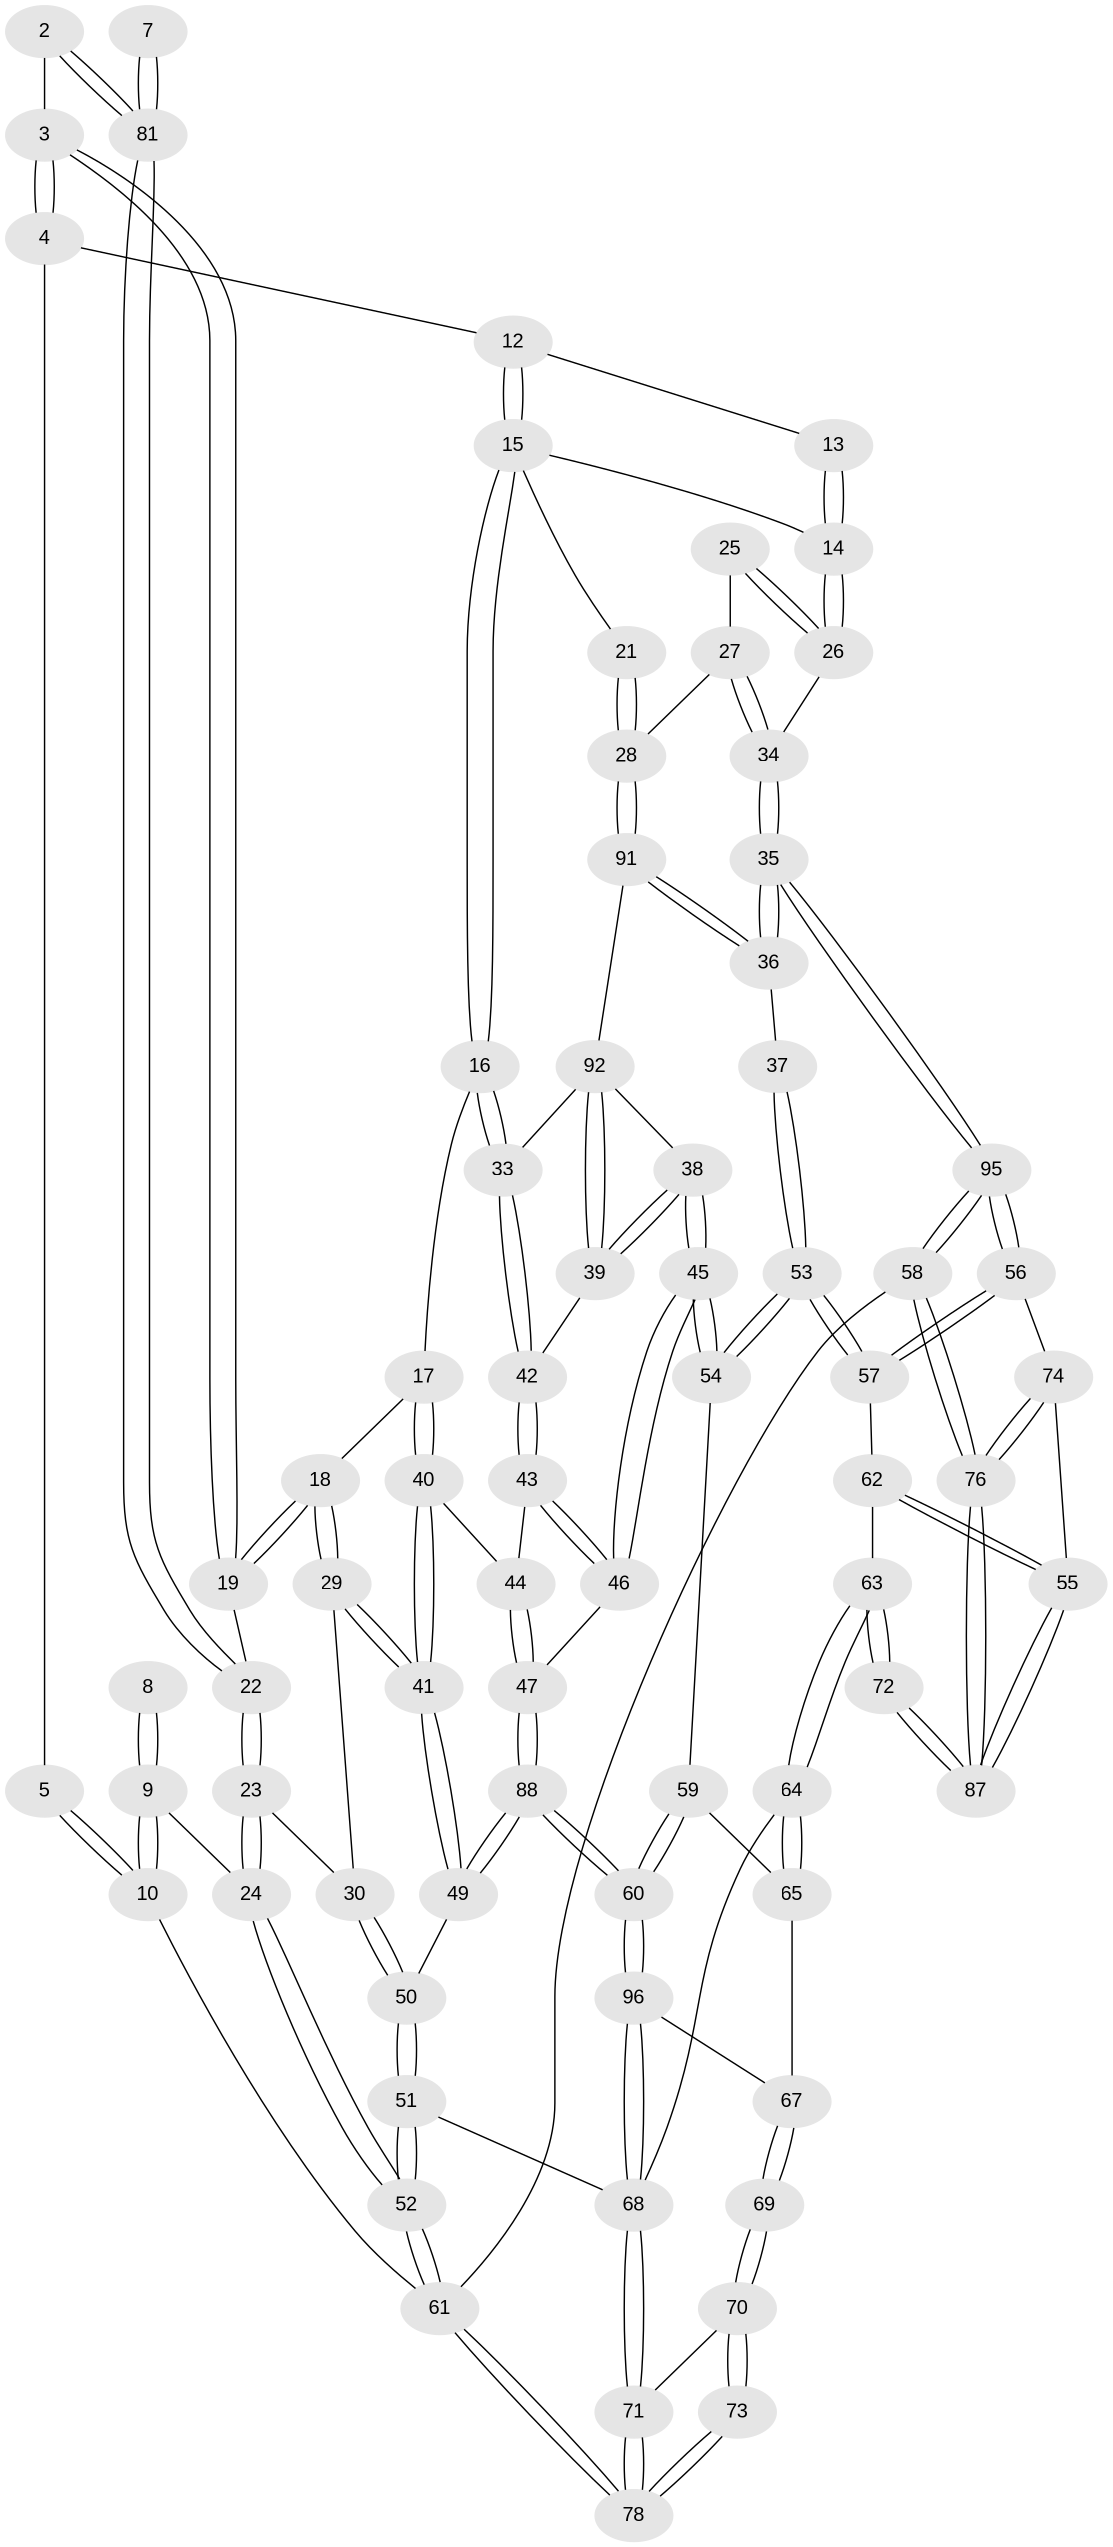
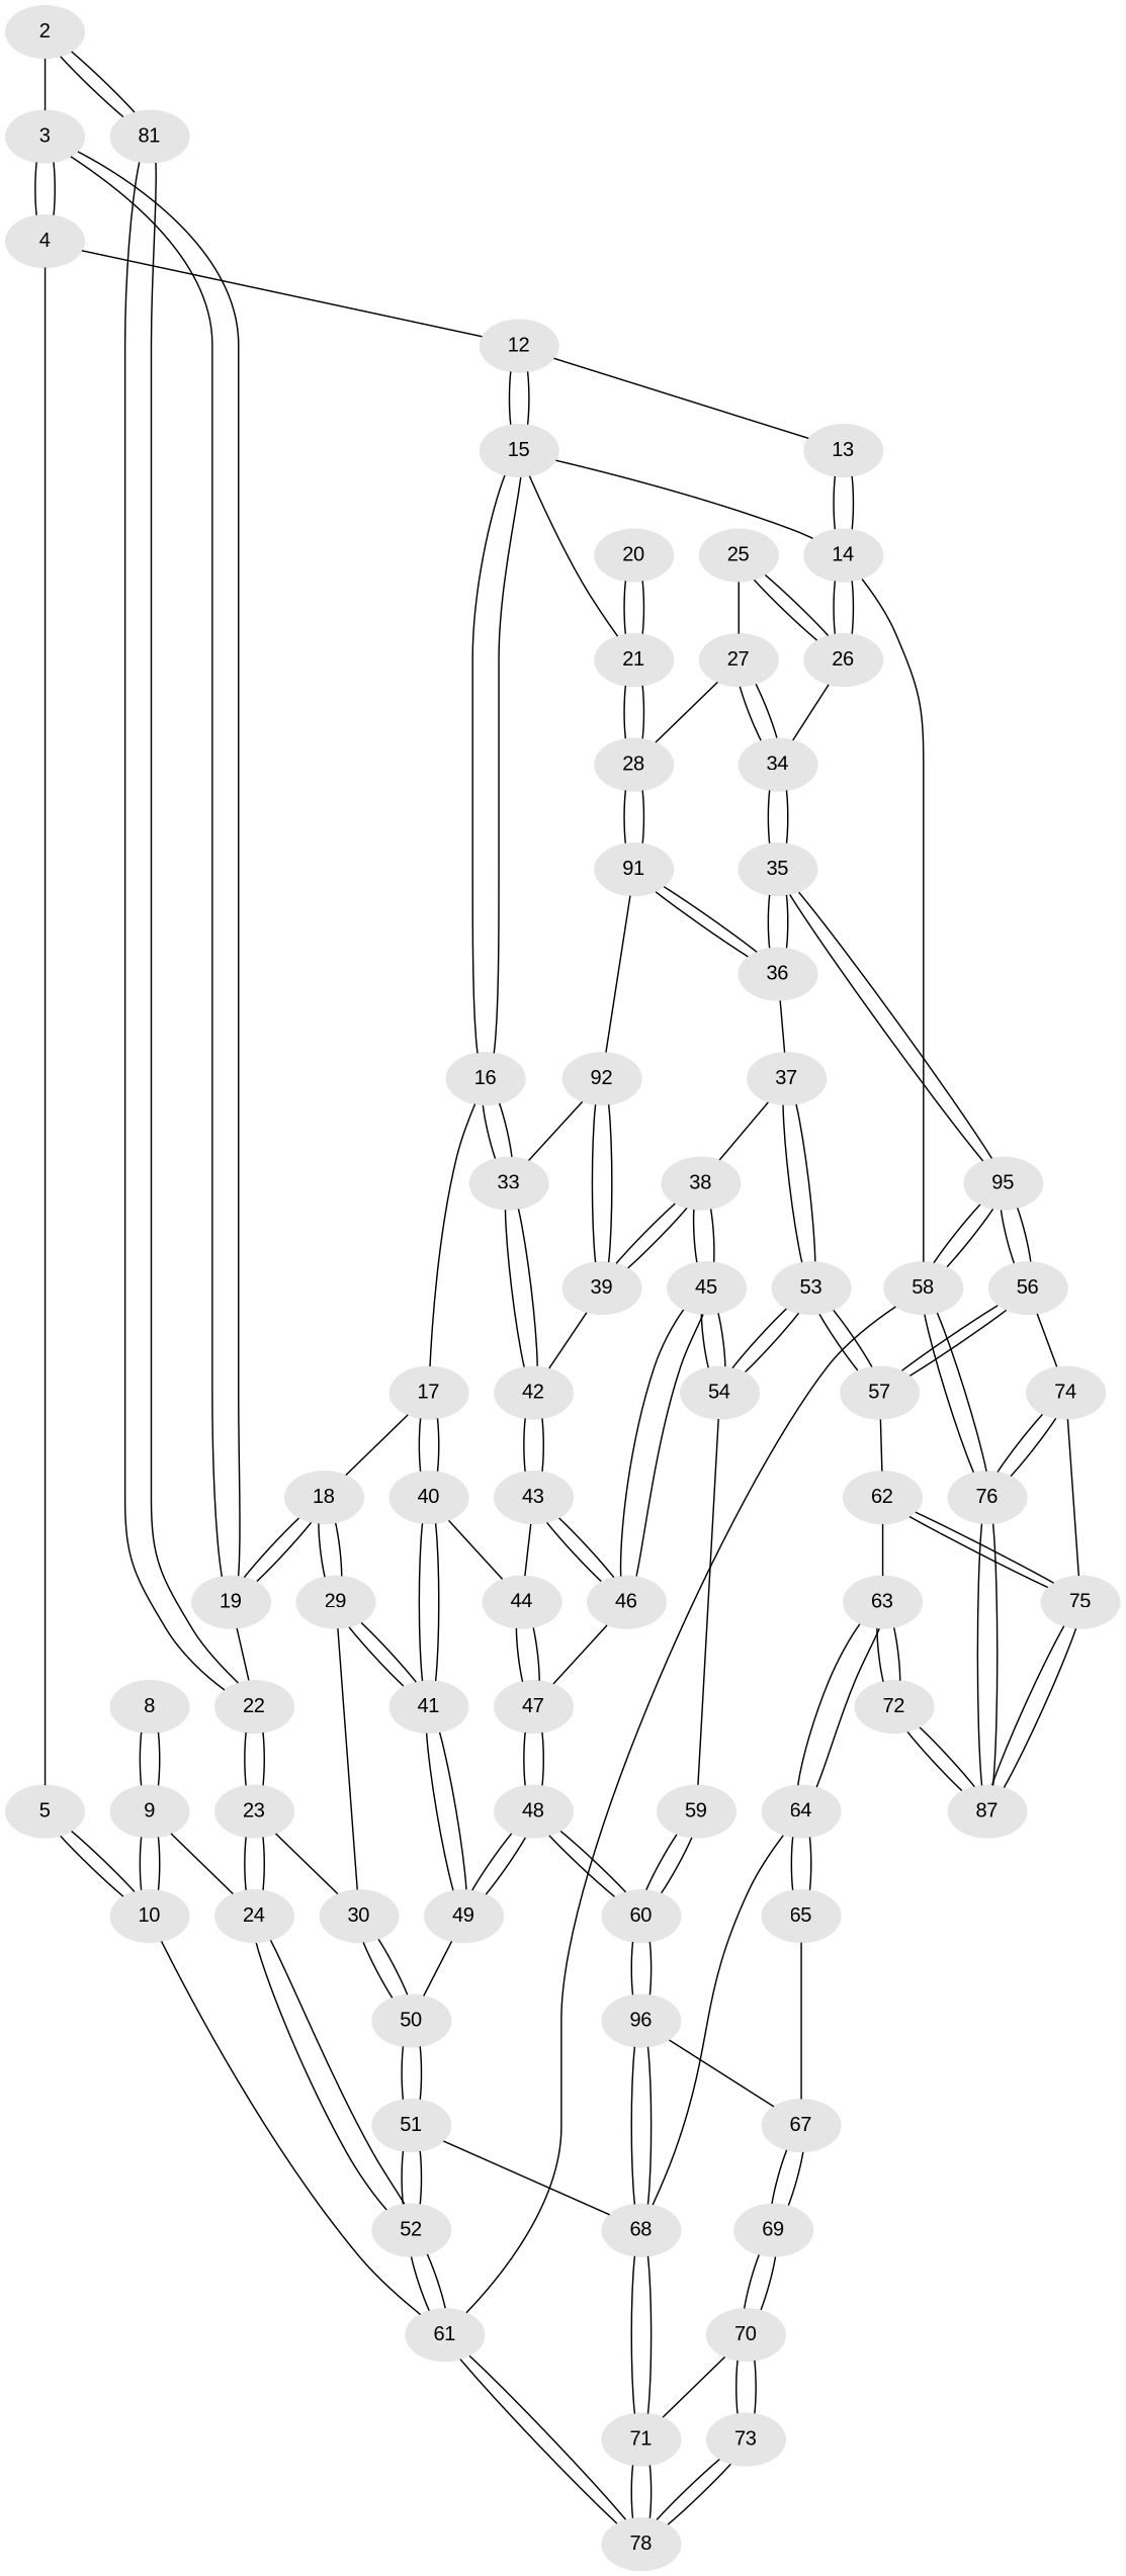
  graph {
    fontname="Liberation Sans"
    node [color=gray90 fontname="Liberation Sans" style=filled]
    edge [fontname="Liberation Sans"]
    2
    3
    n3 [label=81]
-   7
    4
    19
    22
    5
    12
    10
    13
    15
    61
    8
    9
    24
    52
    14
    26
    58
    78
    23
    16
    21
+   20
    34
    76
    17
    33
    28
    18
    40
    42
    29
    41
    44
    30
    25
    27
    n40 [label=91]
    50
    35
    n43 [label=92]
    36
    49
    51
    39
    37
    43
    n50 [label=95]
    56
    38
    53
    45
    54
    57
    46
    47
-   48 [label=88]
+   48
    59
    60
    n62 [label=96]
    68
    71
    62
    65
    74
-   75 [label=55]
+   75
    63
    n70 [label=87]
    67
    64
    72
    69
    70
    73
    2 -- 3
    2 -- n3
    2 -- n3
    3 -- 4
    3 -- 4
    3 -- 19
    3 -- 19
    n3 -- 22
    n3 -- 22
-   7 -- n3
-   7 -- n3
    4 -- 5
    4 -- 12
    19 -- 22
    22 -- 23
    22 -- 23
    5 -- 10
    5 -- 10
    12 -- 13
    12 -- 15
    12 -- 15
    10 -- 61
    13 -- 14
    13 -- 14
    15 -- 14
    15 -- 16
    15 -- 16
    15 -- 21
    61 -- 78
    61 -- 78
    8 -- 9
    8 -- 9
    9 -- 10
    9 -- 10
    9 -- 24
    24 -- 52
    24 -- 52
    52 -- 61
    52 -- 61
    14 -- 26
    14 -- 26
+   14 -- 58
    26 -- 34
    58 -- 61
    58 -- 76
    58 -- 76
    23 -- 24
    23 -- 24
    23 -- 30
    16 -- 17
    16 -- 33
    16 -- 33
    21 -- 28
    21 -- 28
+   20 -- 21
+   20 -- 21
    34 -- 35
    34 -- 35
    76 -- n70
    76 -- n70
    17 -- 18
    17 -- 40
    17 -- 40
    33 -- 42
    33 -- 42
    28 -- n40
    28 -- n40
    18 -- 19
    18 -- 19
    18 -- 29
    18 -- 29
    40 -- 41
    40 -- 41
    40 -- 44
    42 -- 43
    42 -- 43
    29 -- 41
    29 -- 41
    29 -- 30
    41 -- 49
    41 -- 49
    44 -- 47
    44 -- 47
    30 -- 50
    30 -- 50
    25 -- 26
    25 -- 26
    25 -- 27
    27 -- 34
    27 -- 34
    27 -- 28
    n40 -- n43
    n40 -- 36
    n40 -- 36
    50 -- 51
    50 -- 51
    35 -- 36
    35 -- 36
    35 -- n50
    35 -- n50
    n43 -- 33
    n43 -- 39
    n43 -- 39
    36 -- 37
    49 -- 50
    51 -- 52
    51 -- 52
    51 -- 68
    39 -- 42
-   n43 -- 38
+   37 -- 38
    37 -- 53
    37 -- 53
    43 -- 44
    43 -- 46
    43 -- 46
    n50 -- 58
    n50 -- 58
    n50 -- 56
    n50 -- 56
    56 -- 57
    56 -- 57
    56 -- 74
    38 -- 39
    38 -- 39
    38 -- 45
    38 -- 45
    53 -- 54
    53 -- 54
    53 -- 57
    53 -- 57
    45 -- 54
    45 -- 54
    45 -- 46
    45 -- 46
    54 -- 59
    57 -- 62
    46 -- 47
    47 -- 48
    47 -- 48
    48 -- 49
    48 -- 49
    48 -- 60
    48 -- 60
    59 -- 60
    59 -- 60
-   59 -- 65
    60 -- n62
    60 -- n62
    n62 -- 68
    n62 -- 68
    n62 -- 67
    68 -- 71
    68 -- 71
    71 -- 78
    71 -- 78
    62 -- 75
    62 -- 75
    62 -- 63
    65 -- 67
    74 -- 76
    74 -- 76
    74 -- 75
    75 -- n70
    75 -- n70
    63 -- 64
    63 -- 64
    63 -- 72
    63 -- 72
    67 -- 69
    67 -- 69
    64 -- 68
    64 -- 65
    64 -- 65
    72 -- n70
    72 -- n70
    69 -- 70
    69 -- 70
    70 -- 71
    70 -- 73
    70 -- 73
    73 -- 78
    73 -- 78
  }
